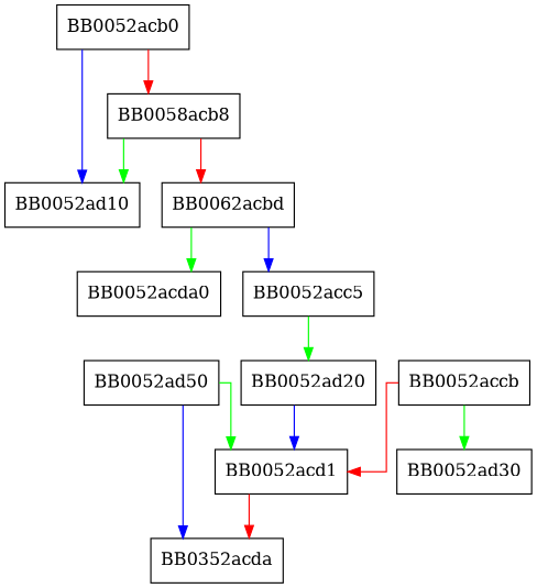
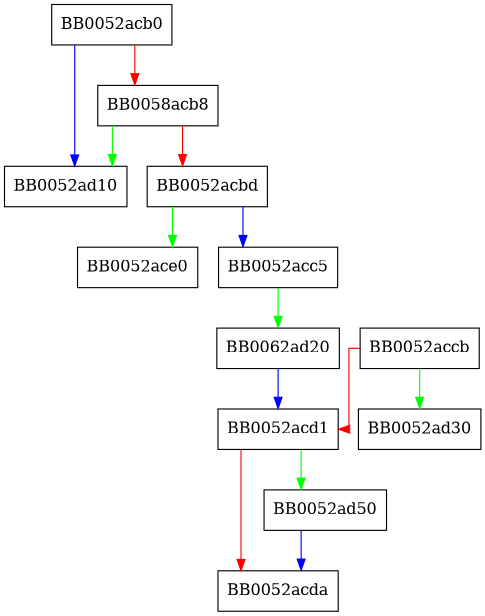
  digraph {
    splines=ortho
    node [shape=box]
    edge [color=green]
    BB0052acb0
    BB0052ad10
    n3 [label=BB0058acb8]
-   BB0052acbd [label=BB0062acbd]
-   BB0052ace0 [label=BB0052acda0]
+   BB0052acbd
+   BB0052ace0
    BB0052acc5
-   BB0052ad20
+   BB0052ad20 [label=BB0062ad20]
    BB0052acd1
    BB0052accb
    BB0052ad30
-   BB0052acda [label=BB0352acda]
+   BB0052acda
    BB0052ad50
    BB0052acb0 -> BB0052ad10 [color=blue]
    BB0052acb0 -> n3 [color=red]
    n3 -> BB0052ad10
    n3 -> BB0052acbd [color=red]
    BB0052acbd -> BB0052ace0
    BB0052acbd -> BB0052acc5 [color=blue]
    BB0052acc5 -> BB0052ad20
    BB0052ad20 -> BB0052acd1 [color=blue]
    BB0052acd1 -> BB0052acda [color=red]
-   BB0052ad50 -> BB0052acd1
+   BB0052acd1 -> BB0052ad50
    BB0052accb -> BB0052acd1 [color=red]
    BB0052accb -> BB0052ad30
    BB0052ad50 -> BB0052acda [color=blue]
  }
